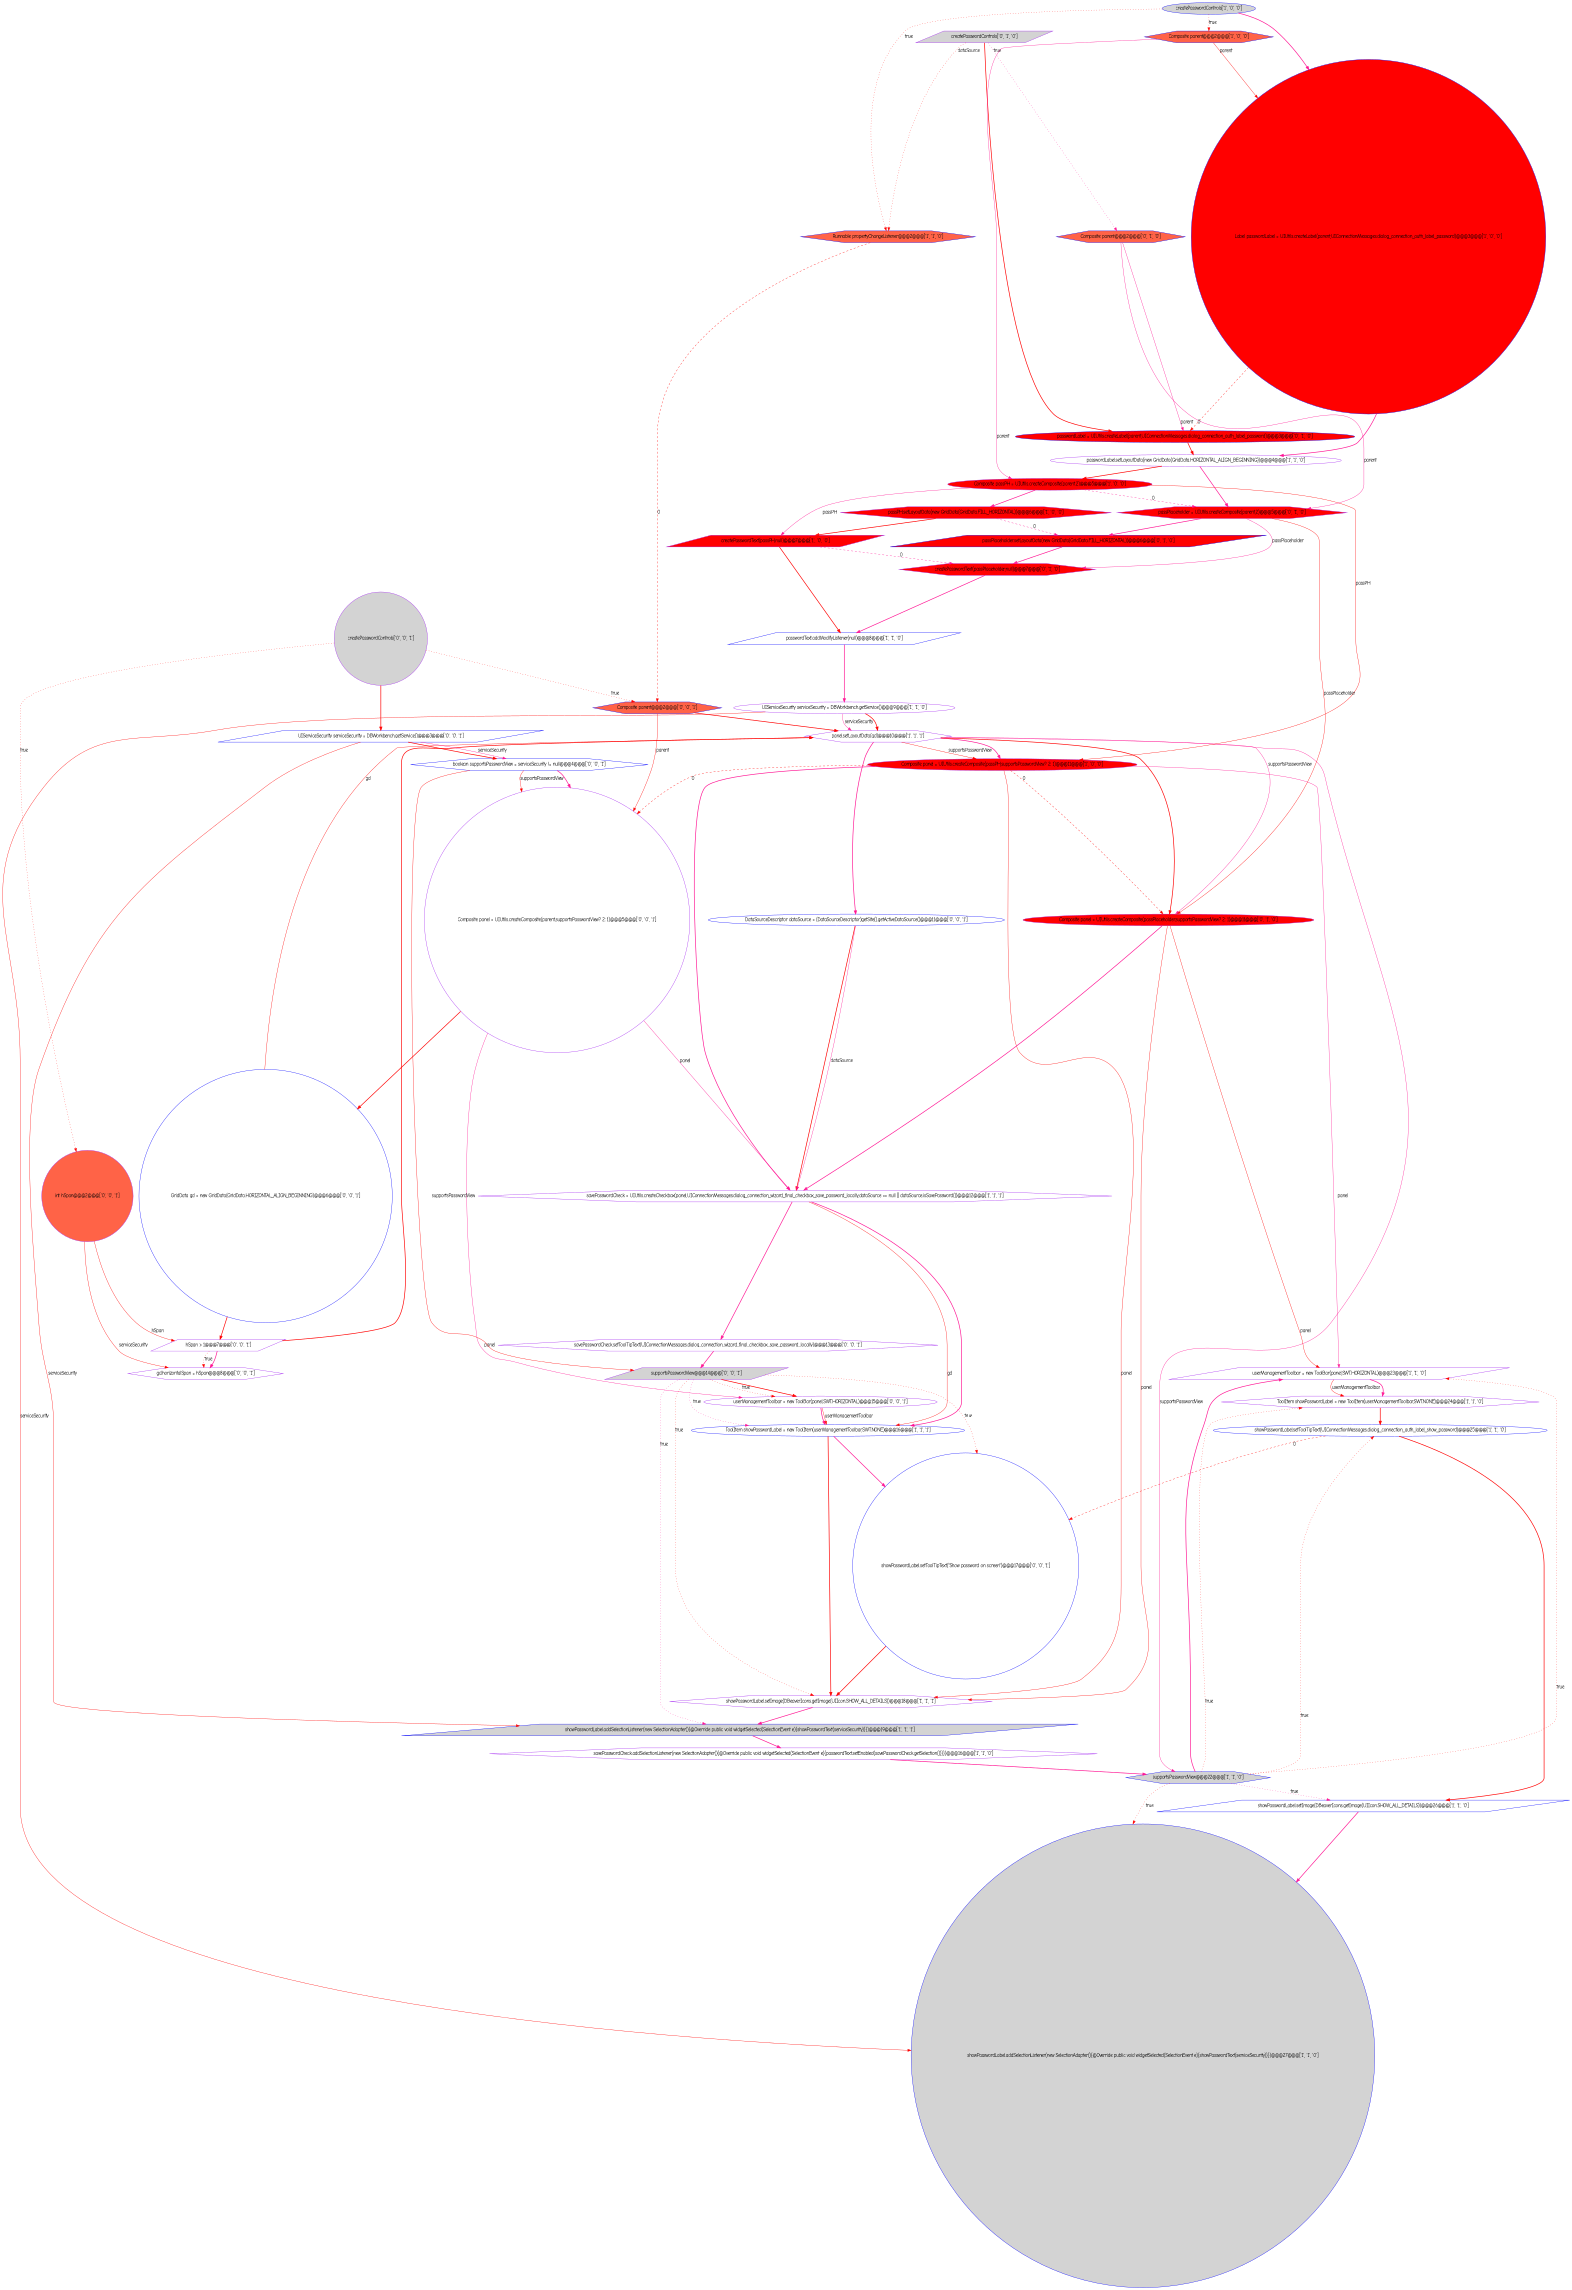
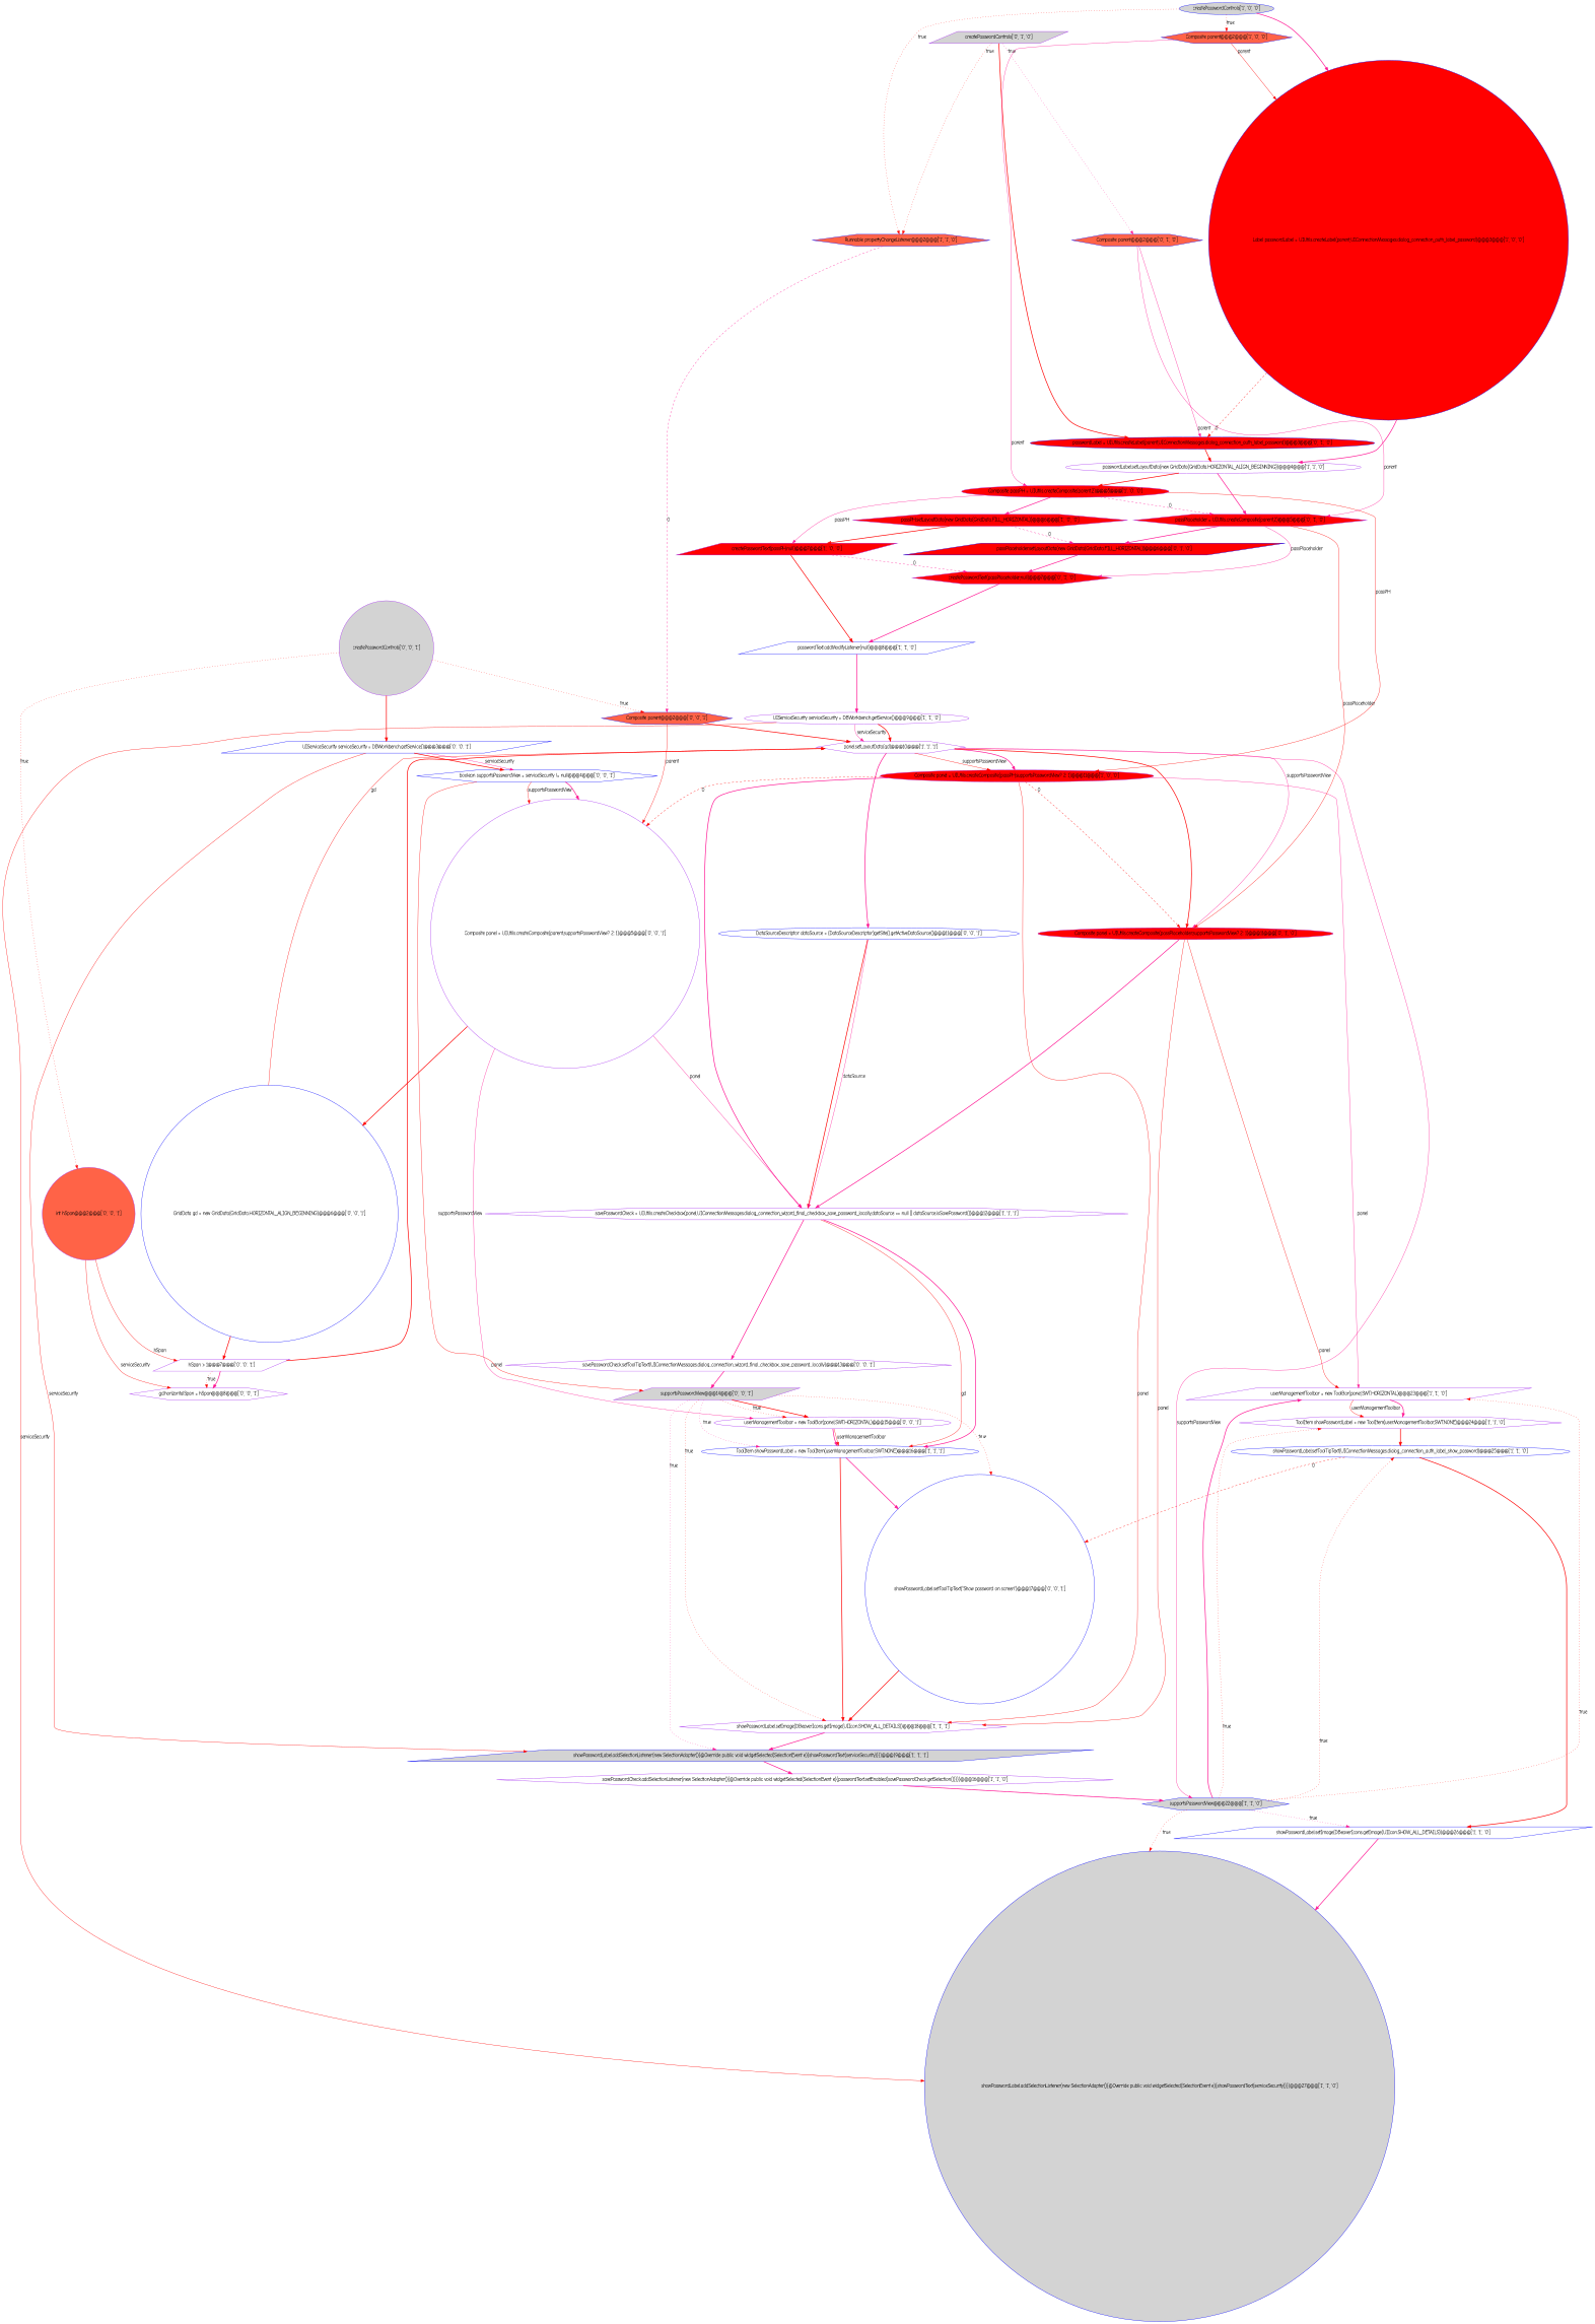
  digraph {
    fontname="Comic Neue"
    node [color=purple fillcolor=white fontname="Comic Neue" shape=hexagon style=filled]
    edge [color=red fontname="Comic Neue" style=bold]
    n1 [color=blue label="passwordText.addModifyListener(null)@@@8@@@['1', '1', '0']" shape=parallelogram]
    n2 [label="UIServiceSecurity serviceSecurity = DBWorkbench.getService()@@@9@@@['1', '1', '0']" shape=ellipse]
    n3 [label="panel.setLayoutData(gd)@@@10@@@['1', '1', '1']"]
    n4 [color=blue fillcolor=lightgray label="showPasswordLabel.addSelectionListener(new SelectionAdapter(){@Override public void widgetSelected(SelectionEvent e){showPasswordText(serviceSecurity)}})@@@27@@@['1', '1', '0']" shape=circle]
    n5 [label="hSpan > 1@@@7@@@['0', '0', '1']" shape=parallelogram]
    n6 [label="gd.horizontalSpan = hSpan@@@8@@@['0', '0', '1']"]
    n7 [fillcolor=red label="Composite panel = UIUtils.createComposite(passPH,supportsPasswordView? 2: 1)@@@11@@@['1', '0', '0']" shape=ellipse]
    n8 [color=blue fillcolor=lightgray label="supportsPasswordView@@@22@@@['1', '1', '0']"]
    n9 [fillcolor=red label="Composite panel = UIUtils.createComposite(passPlaceholder,supportsPasswordView? 2: 1)@@@11@@@['0', '1', '0']" shape=ellipse]
    n10 [color=blue label="DataSourceDescriptor dataSource = (DataSourceDescriptor)getSite().getActiveDataSource()@@@11@@@['0', '0', '1']" shape=ellipse]
    n11 [color=blue label="GridData gd = new GridData(GridData.HORIZONTAL_ALIGN_BEGINNING)@@@6@@@['0', '0', '1']" shape=circle]
    n12 [fillcolor=red label="Composite passPH = UIUtils.createComposite(parent,2)@@@5@@@['1', '0', '0']" shape=ellipse]
    n13 [fillcolor=red label="passPH.setLayoutData(new GridData(GridData.FILL_HORIZONTAL))@@@6@@@['1', '0', '0']"]
    n14 [fillcolor=red label="passPlaceholder = UIUtils.createComposite(parent,2)@@@5@@@['0', '1', '0']"]
    n15 [fillcolor=red label="createPasswordText(passPH,null)@@@7@@@['1', '0', '0']" shape=parallelogram]
    n16 [color=blue fillcolor=red label="passPlaceholder.setLayoutData(new GridData(GridData.FILL_HORIZONTAL))@@@6@@@['0', '1', '0']" shape=parallelogram]
    n17 [fillcolor=red label="createPasswordText(passPlaceholder,null)@@@7@@@['0', '1', '0']"]
    n18 [label="userManagementToolbar = new ToolBar(panel,SWT.HORIZONTAL)@@@23@@@['1', '1', '0']" shape=parallelogram]
    n19 [label="showPasswordLabel.setImage(DBeaverIcons.getImage(UIIcon.SHOW_ALL_DETAILS))@@@18@@@['1', '1', '1']"]
    n20 [label="savePasswordCheck = UIUtils.createCheckbox(panel,UIConnectionMessages.dialog_connection_wizard_final_checkbox_save_password_locally,dataSource == null || dataSource.isSavePassword())@@@12@@@['1', '1', '1']"]
    n21 [label="Composite panel = UIUtils.createComposite(parent,supportsPasswordView? 2: 1)@@@5@@@['0', '0', '1']" shape=circle]
    n22 [color=blue fillcolor=red label="passwordLabel = UIUtils.createLabel(parent,UIConnectionMessages.dialog_connection_auth_label_password)@@@3@@@['0', '1', '0']" shape=ellipse]
    n23 [label="passwordLabel.setLayoutData(new GridData(GridData.HORIZONTAL_ALIGN_BEGINNING))@@@4@@@['1', '1', '0']" shape=ellipse]
    n24 [fillcolor=lightgray label="createPasswordControls['0', '1', '0']" shape=parallelogram]
    n25 [color=blue fillcolor=tomato label="Runnable propertyChangeListener@@@2@@@['1', '1', '0']"]
    n26 [color=blue fillcolor=tomato label="Composite parent@@@2@@@['0', '1', '0']"]
    n27 [color=blue fillcolor=tomato label="Composite parent@@@2@@@['0', '0', '1']"]
    n28 [color=blue label="showPasswordLabel.setImage(DBeaverIcons.getImage(UIIcon.SHOW_ALL_DETAILS))@@@26@@@['1', '1', '0']" shape=parallelogram]
    n29 [color=blue label="showPasswordLabel.setToolTipText(UIConnectionMessages.dialog_connection_auth_label_show_password)@@@25@@@['1', '1', '0']" shape=ellipse]
    n30 [label="ToolItem showPasswordLabel = new ToolItem(userManagementToolbar,SWT.NONE)@@@24@@@['1', '1', '0']"]
    n31 [color=blue label="showPasswordLabel.setToolTipText(\"Show password on screen\")@@@17@@@['0', '0', '1']" shape=circle]
    n32 [color=blue label="UIServiceSecurity serviceSecurity = DBWorkbench.getService()@@@3@@@['0', '0', '1']" shape=parallelogram]
    n33 [color=blue fillcolor=lightgray label="showPasswordLabel.addSelectionListener(new SelectionAdapter(){@Override public void widgetSelected(SelectionEvent e){showPasswordText(serviceSecurity)}})@@@19@@@['1', '1', '1']" shape=parallelogram]
    n34 [color=blue label="boolean supportsPasswordView = serviceSecurity != null@@@4@@@['0', '0', '1']"]
    n35 [label="savePasswordCheck.addSelectionListener(new SelectionAdapter(){@Override public void widgetSelected(SelectionEvent e){passwordText.setEnabled(savePasswordCheck.getSelection())}})@@@16@@@['1', '1', '0']"]
    n36 [fillcolor=lightgray label="supportsPasswordView@@@14@@@['0', '0', '1']" shape=parallelogram]
    n37 [label="userManagementToolbar = new ToolBar(panel,SWT.HORIZONTAL)@@@15@@@['0', '0', '1']" shape=ellipse]
    n38 [color=blue label="ToolItem showPasswordLabel = new ToolItem(userManagementToolbar,SWT.NONE)@@@16@@@['1', '1', '1']" shape=ellipse]
    n39 [label="savePasswordCheck.setToolTipText(UIConnectionMessages.dialog_connection_wizard_final_checkbox_save_password_locally)@@@13@@@['0', '0', '1']"]
    n40 [fillcolor=tomato label="int hSpan@@@2@@@['0', '0', '1']" shape=circle]
    n41 [color=blue fillcolor=red label="Label passwordLabel = UIUtils.createLabel(parent,UIConnectionMessages.dialog_connection_auth_label_password)@@@3@@@['1', '0', '0']" shape=circle]
    n42 [color=blue fillcolor=lightgray label="createPasswordControls['1', '0', '0']" shape=ellipse]
    n43 [color=blue fillcolor=tomato label="Composite parent@@@2@@@['1', '0', '0']"]
    n44 [fillcolor=lightgray label="createPasswordControls['0', '0', '1']" shape=circle]
    n1 -> n2 [color=deeppink]
    n2 -> n3 [color=deeppink label=serviceSecurity style=solid]
    n2 -> n3
    n2 -> n4 [label=serviceSecurity style=solid]
    n3 -> n7 [label=supportsPasswordView style=solid]
    n3 -> n7 [color=deeppink]
    n3 -> n8 [color=deeppink label=supportsPasswordView style=solid]
    n3 -> n9 [color=deeppink label=supportsPasswordView style=solid]
    n3 -> n9
    n3 -> n10 [color=deeppink]
    n5 -> n3
    n5 -> n6 [color=deeppink]
    n5 -> n6 [label=true style=dotted]
    n7 -> n9 [label=0 style=dashed]
    n7 -> n18 [color=deeppink label=panel style=solid]
    n7 -> n19 [label=panel style=solid]
    n7 -> n20 [color=deeppink]
    n7 -> n21 [label=0 style=dashed]
    n8 -> n4 [label=true style=dotted]
    n8 -> n18 [label=true style=dotted]
    n8 -> n18 [color=deeppink]
    n8 -> n28 [color=deeppink label=true style=dotted]
    n8 -> n29 [label=true style=dotted]
    n8 -> n30 [label=true style=dotted]
    n9 -> n18 [label=panel style=solid]
    n9 -> n19 [label=panel style=solid]
    n9 -> n20 [color=deeppink]
    n10 -> n20
    n10 -> n20 [color=deeppink label=dataSource style=solid]
    n11 -> n3 [label=gd style=solid]
    n11 -> n5
    n12 -> n7 [label=passPH style=solid]
    n12 -> n13 [color=deeppink]
    n12 -> n14 [color=deeppink label=0 style=dashed]
    n12 -> n15 [color=deeppink label=passPH style=solid]
    n13 -> n15
    n13 -> n16 [color=deeppink label=0 style=dashed]
    n14 -> n9 [label=passPlaceholder style=solid]
    n14 -> n16 [color=deeppink]
    n14 -> n17 [color=deeppink label=passPlaceholder style=solid]
    n15 -> n1
    n15 -> n17 [color=deeppink label=0 style=dashed]
    n16 -> n17 [color=deeppink]
    n17 -> n1 [color=deeppink]
    n18 -> n30 [color=deeppink]
    n18 -> n30 [label=userManagementToolbar style=solid]
    n19 -> n33 [color=deeppink]
    n20 -> n38 [label=gd style=solid]
    n20 -> n38 [color=deeppink]
    n20 -> n39 [color=deeppink]
    n21 -> n11
    n21 -> n20 [color=deeppink label=panel style=solid]
    n21 -> n37 [color=deeppink label=panel style=solid]
    n22 -> n23
    n23 -> n12
    n23 -> n14 [color=deeppink]
    n24 -> n22
-   n24 -> n25 [label=dataSource style=dotted]
+   n24 -> n25 [label=true style=dotted]
    n24 -> n26 [color=deeppink label=true style=dotted]
-   n25 -> n27 [label=0 style=dashed]
+   n25 -> n27 [color=deeppink label=0 style=dashed]
    n26 -> n14 [color=deeppink label=parent style=solid]
    n26 -> n22 [color=deeppink label=parent style=solid]
    n27 -> n3
    n27 -> n21 [label=parent style=solid]
    n28 -> n4 [color=deeppink]
    n29 -> n28
    n29 -> n31 [label=0 style=dashed]
    n30 -> n29
    n31 -> n19
    n32 -> n33 [label=serviceSecurity style=solid]
    n32 -> n34
    n32 -> n34 [color=deeppink label=serviceSecurity style=solid]
    n33 -> n35 [color=deeppink]
    n34 -> n21 [label=supportsPasswordView style=solid]
    n34 -> n21 [color=deeppink]
    n34 -> n36 [label=supportsPasswordView style=solid]
    n35 -> n8 [color=deeppink]
    n36 -> n19 [label=true style=dotted]
    n36 -> n31 [label=true style=dotted]
    n36 -> n33 [color=deeppink label=true style=dotted]
    n36 -> n37
    n36 -> n37 [label=true style=dotted]
    n36 -> n38 [color=deeppink label=true style=dotted]
    n37 -> n38 [color=deeppink]
    n37 -> n38 [label=userManagementToolbar style=solid]
    n38 -> n19
    n38 -> n31 [color=deeppink]
    n39 -> n36 [color=deeppink]
    n40 -> n5 [label=hSpan style=solid]
    n40 -> n6 [label=serviceSecurity style=solid]
    n41 -> n22 [label=0 style=dashed]
    n41 -> n23 [color=deeppink]
    n42 -> n25 [label=true style=dotted]
    n42 -> n41 [color=deeppink]
    n42 -> n43 [label=true style=dotted]
    n43 -> n12 [color=deeppink label=parent style=solid]
    n43 -> n41 [label=parent style=solid]
    n44 -> n27 [label=true style=dotted]
    n44 -> n32
    n44 -> n40 [label=true style=dotted]
  }
